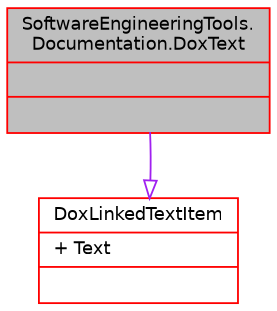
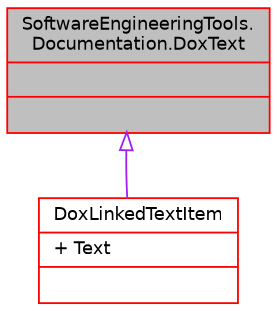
  digraph {
    node [color=red fontname=Helvetica fontsize=10 shape=record style=filled]
    n1 [fillcolor=grey75 fontcolor=black height=0.2 label="{SoftwareEngineeringTools.\lDocumentation.DoxText\n||}" width=0.4]
    n2 [fillcolor=white height=0.2 label="{DoxLinkedTextItem\n|+ Text\l|}" width=0.4]
-   n2 -> n1 [arrowtail=onormal color=purple dir=back fontname=Helvetica fontsize=10 labelfontname=Helvetica labelfontsize=10 style=solid]
+   n1 -> n2 [arrowtail=onormal color=purple dir=back fontname=Helvetica fontsize=10 labelfontname=Helvetica labelfontsize=10 style=solid]
  }
